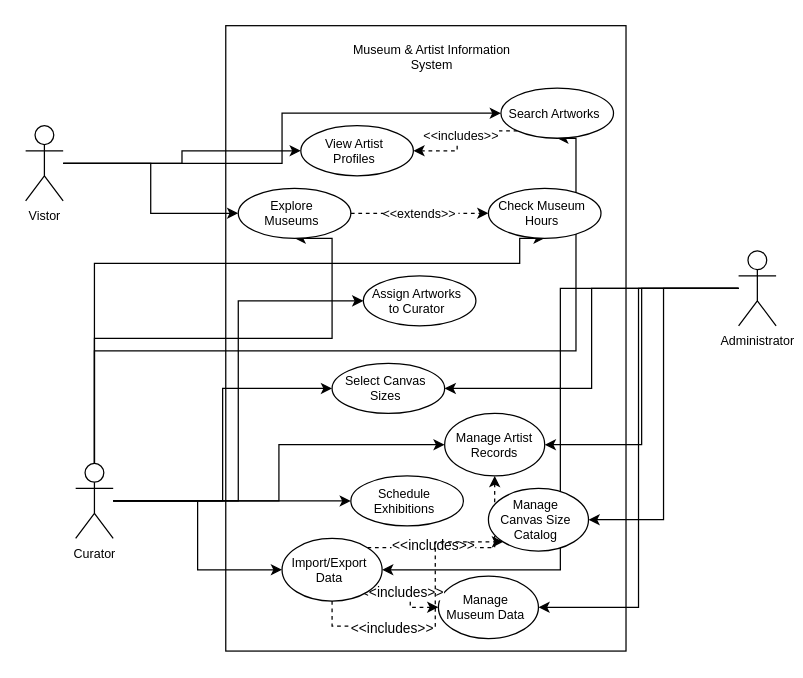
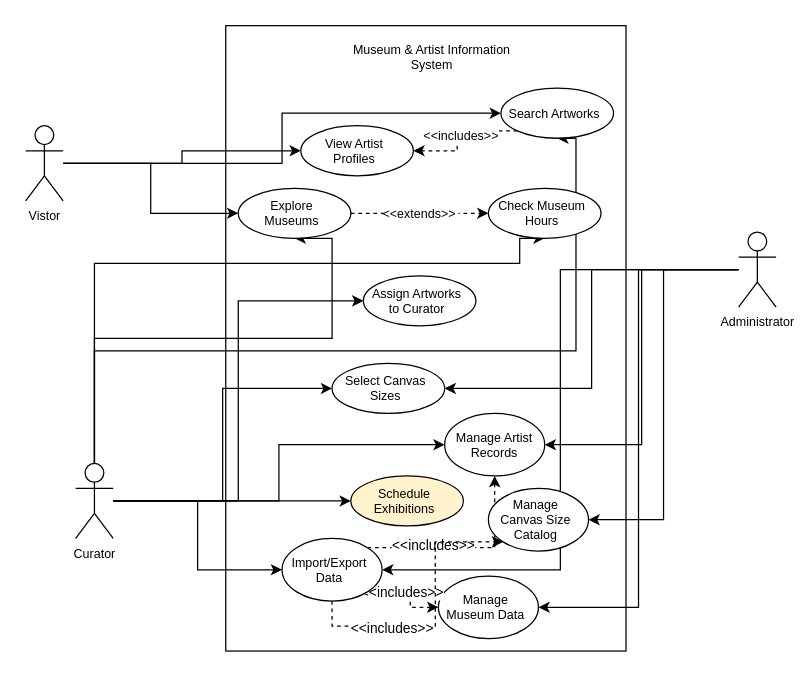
  <mxCell id="0" />
  <mxCell id="1" parent="0" />
  <mxCell id="2" value="" style="rounded=0;whiteSpace=wrap;html=1;fontSize=10;" vertex="1" parent="1"><mxGeometry x="180" y="20" width="320" height="500" as="geometry" /></mxCell>
  <mxCell id="3" style="edgeStyle=orthogonalEdgeStyle;rounded=0;orthogonalLoop=1;jettySize=auto;html=1;entryX=0;entryY=0.5;entryDx=0;entryDy=0;fontSize=10;" edge="1" parent="1" source="4" target="35"><mxGeometry relative="1" as="geometry" /></mxCell>
  <mxCell id="4" value="Vistor" style="shape=umlActor;verticalLabelPosition=bottom;verticalAlign=top;html=1;outlineConnect=0;fontSize=10;" vertex="1" parent="1"><mxGeometry x="20" y="100" width="30" height="60" as="geometry" /></mxCell>
  <mxCell id="5" style="edgeStyle=orthogonalEdgeStyle;rounded=0;orthogonalLoop=1;jettySize=auto;html=1;entryX=1;entryY=0.5;entryDx=0;entryDy=0;fontSize=10;" edge="1" parent="1" source="10" target="22"><mxGeometry relative="1" as="geometry" /></mxCell>
  <mxCell id="6" style="edgeStyle=orthogonalEdgeStyle;rounded=0;orthogonalLoop=1;jettySize=auto;html=1;entryX=1;entryY=0.5;entryDx=0;entryDy=0;fontSize=10;" edge="1" parent="1" source="10" target="29"><mxGeometry relative="1" as="geometry" /></mxCell>
  <mxCell id="7" style="edgeStyle=orthogonalEdgeStyle;rounded=0;orthogonalLoop=1;jettySize=auto;html=1;entryX=1;entryY=0.5;entryDx=0;entryDy=0;fontSize=10;" edge="1" parent="1" source="10" target="21"><mxGeometry relative="1" as="geometry" /></mxCell>
  <mxCell id="8" style="edgeStyle=orthogonalEdgeStyle;rounded=0;orthogonalLoop=1;jettySize=auto;html=1;entryX=1;entryY=0.5;entryDx=0;entryDy=0;fontSize=10;" edge="1" parent="1" source="10" target="30"><mxGeometry relative="1" as="geometry" /></mxCell>
  <mxCell id="9" style="edgeStyle=orthogonalEdgeStyle;rounded=0;orthogonalLoop=1;jettySize=auto;html=1;entryX=1;entryY=0.5;entryDx=0;entryDy=0;fontSize=10;" edge="1" parent="1" source="10" target="41"><mxGeometry relative="1" as="geometry" /></mxCell>
- <mxCell id="10" value="Administrator" style="shape=umlActor;verticalLabelPosition=bottom;verticalAlign=top;html=1;outlineConnect=0;fontSize=10;" vertex="1" parent="1"><mxGeometry x="590" y="200" width="30" height="60" as="geometry" /></mxCell>
+ <mxCell id="10" value="Administrator" style="shape=umlActor;verticalLabelPosition=bottom;verticalAlign=top;html=1;outlineConnect=0;fontSize=10;" vertex="1" parent="1"><mxGeometry x="590" y="185" width="30" height="60" as="geometry" /></mxCell>
  <mxCell id="11" value="Museum &amp;amp; Artist Information System" style="text;html=1;whiteSpace=wrap;strokeColor=none;fillColor=none;align=center;verticalAlign=middle;rounded=0;fontSize=10;" vertex="1" parent="1"><mxGeometry x="265" y="30" width="160" height="30" as="geometry" /></mxCell>
  <mxCell id="12" style="edgeStyle=orthogonalEdgeStyle;rounded=0;orthogonalLoop=1;jettySize=auto;html=1;fontSize=10;" edge="1" parent="1" source="20" target="21"><mxGeometry relative="1" as="geometry" /></mxCell>
  <mxCell id="13" style="edgeStyle=orthogonalEdgeStyle;rounded=0;orthogonalLoop=1;jettySize=auto;html=1;fontSize=10;" edge="1" parent="1" source="20" target="29"><mxGeometry relative="1" as="geometry" /></mxCell>
  <mxCell id="14" style="edgeStyle=orthogonalEdgeStyle;rounded=0;orthogonalLoop=1;jettySize=auto;html=1;entryX=0;entryY=0.5;entryDx=0;entryDy=0;fontSize=10;" edge="1" parent="1" source="20" target="32"><mxGeometry relative="1" as="geometry" /></mxCell>
  <mxCell id="15" style="edgeStyle=orthogonalEdgeStyle;rounded=0;orthogonalLoop=1;jettySize=auto;html=1;entryX=0;entryY=0.5;entryDx=0;entryDy=0;fontSize=10;" edge="1" parent="1" source="20" target="41"><mxGeometry relative="1" as="geometry" /></mxCell>
  <mxCell id="16" style="edgeStyle=orthogonalEdgeStyle;rounded=0;orthogonalLoop=1;jettySize=auto;html=1;entryX=0;entryY=0.5;entryDx=0;entryDy=0;fontSize=10;" edge="1" parent="1" source="20" target="36"><mxGeometry relative="1" as="geometry" /></mxCell>
  <mxCell id="17" style="edgeStyle=orthogonalEdgeStyle;rounded=0;orthogonalLoop=1;jettySize=auto;html=1;entryX=0.5;entryY=1;entryDx=0;entryDy=0;fontSize=10;" edge="1" parent="1" source="20" target="40"><mxGeometry relative="1" as="geometry"><Array as="points"><mxPoint x="75" y="210" /><mxPoint x="415" y="210" /></Array></mxGeometry></mxCell>
  <mxCell id="18" style="edgeStyle=orthogonalEdgeStyle;rounded=0;orthogonalLoop=1;jettySize=auto;html=1;entryX=0.5;entryY=1;entryDx=0;entryDy=0;fontSize=10;" edge="1" parent="1" source="20" target="35"><mxGeometry relative="1" as="geometry"><Array as="points"><mxPoint x="75" y="270" /><mxPoint x="265" y="270" /></Array></mxGeometry></mxCell>
  <mxCell id="19" style="edgeStyle=orthogonalEdgeStyle;rounded=0;orthogonalLoop=1;jettySize=auto;html=1;entryX=0.5;entryY=1;entryDx=0;entryDy=0;fontSize=10;" edge="1" parent="1" source="20" target="39"><mxGeometry relative="1" as="geometry"><Array as="points"><mxPoint x="75" y="280" /><mxPoint x="460" y="280" /><mxPoint x="460" y="110" /></Array></mxGeometry></mxCell>
  <mxCell id="20" value="Curator" style="shape=umlActor;verticalLabelPosition=bottom;verticalAlign=top;html=1;outlineConnect=0;fontSize=10;" vertex="1" parent="1"><mxGeometry x="60" y="370" width="30" height="60" as="geometry" /></mxCell>
  <mxCell id="21" value="Manage Artist Records" style="ellipse;whiteSpace=wrap;html=1;fontSize=10;" vertex="1" parent="1"><mxGeometry x="355" y="330" width="80" height="50" as="geometry" /></mxCell>
  <mxCell id="22" value="&lt;table&gt;&lt;tbody&gt;&lt;tr&gt;&lt;td&gt;Manage Museum Data&lt;/td&gt;&lt;td&gt;&lt;/td&gt;&lt;/tr&gt;&lt;/tbody&gt;&lt;/table&gt;" style="ellipse;whiteSpace=wrap;html=1;fontSize=10;" vertex="1" parent="1"><mxGeometry x="350" y="460" width="80" height="50" as="geometry" /></mxCell>
  <mxCell id="23" style="edgeStyle=orthogonalEdgeStyle;rounded=0;orthogonalLoop=1;jettySize=auto;html=1;exitX=1;exitY=0;exitDx=0;exitDy=0;entryX=0.5;entryY=1;entryDx=0;entryDy=0;dashed=1;" edge="1" parent="1" source="29" target="21"><mxGeometry relative="1" as="geometry" /></mxCell>
  <mxCell id="24" value="&amp;lt;&amp;lt;includes&amp;gt;&amp;gt;" style="edgeLabel;html=1;align=center;verticalAlign=middle;resizable=0;points=[];" vertex="1" connectable="0" parent="23"><mxGeometry x="-0.345" y="2" relative="1" as="geometry"><mxPoint as="offset" /></mxGeometry></mxCell>
  <mxCell id="25" style="edgeStyle=orthogonalEdgeStyle;rounded=0;orthogonalLoop=1;jettySize=auto;html=1;exitX=1;exitY=1;exitDx=0;exitDy=0;entryX=0;entryY=0.5;entryDx=0;entryDy=0;dashed=1;" edge="1" parent="1" source="29" target="22"><mxGeometry relative="1" as="geometry" /></mxCell>
  <mxCell id="26" value="&amp;lt;&amp;lt;includes&amp;gt;&amp;gt;" style="edgeLabel;html=1;align=center;verticalAlign=middle;resizable=0;points=[];" vertex="1" connectable="0" parent="25"><mxGeometry x="-0.224" relative="1" as="geometry"><mxPoint as="offset" /></mxGeometry></mxCell>
  <mxCell id="27" style="edgeStyle=orthogonalEdgeStyle;rounded=0;orthogonalLoop=1;jettySize=auto;html=1;exitX=0.5;exitY=1;exitDx=0;exitDy=0;entryX=0;entryY=1;entryDx=0;entryDy=0;dashed=1;" edge="1" parent="1" source="29" target="30"><mxGeometry relative="1" as="geometry" /></mxCell>
  <mxCell id="28" value="&amp;lt;&amp;lt;includes&amp;gt;&amp;gt;" style="edgeLabel;html=1;align=center;verticalAlign=middle;resizable=0;points=[];" vertex="1" connectable="0" parent="27"><mxGeometry x="-0.402" y="-1" relative="1" as="geometry"><mxPoint as="offset" /></mxGeometry></mxCell>
  <mxCell id="29" value="&lt;table&gt;&lt;tbody&gt;&lt;tr&gt;&lt;td&gt;Import/Export Data&lt;/td&gt;&lt;td&gt;&lt;/td&gt;&lt;/tr&gt;&lt;/tbody&gt;&lt;/table&gt;" style="ellipse;whiteSpace=wrap;html=1;fontSize=10;" vertex="1" parent="1"><mxGeometry x="225" y="430" width="80" height="50" as="geometry" /></mxCell>
  <mxCell id="30" value="&lt;table&gt;&lt;tbody&gt;&lt;tr&gt;&lt;td&gt;Manage Canvas Size Catalog&lt;/td&gt;&lt;td&gt;&lt;/td&gt;&lt;/tr&gt;&lt;/tbody&gt;&lt;/table&gt;" style="ellipse;whiteSpace=wrap;html=1;fontSize=10;" vertex="1" parent="1"><mxGeometry x="390" y="390" width="80" height="50" as="geometry" /></mxCell>
  <mxCell id="31" value="&lt;table&gt;&lt;tbody&gt;&lt;tr&gt;&lt;td&gt;View Artist Profiles&lt;/td&gt;&lt;td&gt;&lt;/td&gt;&lt;/tr&gt;&lt;/tbody&gt;&lt;/table&gt;" style="ellipse;whiteSpace=wrap;html=1;fontSize=10;" vertex="1" parent="1"><mxGeometry x="240" y="100" width="90" height="40" as="geometry" /></mxCell>
  <mxCell id="32" value="&lt;table&gt;&lt;tbody&gt;&lt;tr&gt;&lt;td&gt;Assign Artworks to Curator&lt;/td&gt;&lt;td&gt;&lt;/td&gt;&lt;/tr&gt;&lt;/tbody&gt;&lt;/table&gt;" style="ellipse;whiteSpace=wrap;html=1;fontSize=10;" vertex="1" parent="1"><mxGeometry x="290" y="220" width="90" height="40" as="geometry" /></mxCell>
  <mxCell id="33" style="edgeStyle=orthogonalEdgeStyle;rounded=0;orthogonalLoop=1;jettySize=auto;html=1;exitX=1;exitY=0.5;exitDx=0;exitDy=0;entryX=0;entryY=0.5;entryDx=0;entryDy=0;dashed=1;" edge="1" parent="1" source="35" target="40"><mxGeometry relative="1" as="geometry" /></mxCell>
  <mxCell id="34" value="&lt;&lt;extends&gt;&gt;" style="edgeLabel;align=center;verticalAlign=middle;resizable=0;points=[];fontSize=10;spacingLeft=1;spacingTop=0;" vertex="1" connectable="0" parent="33"><mxGeometry x="-0.017" relative="1" as="geometry"><mxPoint as="offset" /></mxGeometry></mxCell>
  <mxCell id="35" value="&lt;table&gt;&lt;tbody&gt;&lt;tr&gt;&lt;td&gt;Explore Museums&lt;/td&gt;&lt;td&gt;&lt;/td&gt;&lt;/tr&gt;&lt;/tbody&gt;&lt;/table&gt;" style="ellipse;whiteSpace=wrap;html=1;fontSize=10;" vertex="1" parent="1"><mxGeometry x="190" y="150" width="90" height="40" as="geometry" /></mxCell>
- <mxCell id="36" value="&lt;table&gt;&lt;tbody&gt;&lt;tr&gt;&lt;td&gt;Schedule Exhibitions&lt;/td&gt;&lt;td&gt;&lt;/td&gt;&lt;/tr&gt;&lt;/tbody&gt;&lt;/table&gt;" style="ellipse;whiteSpace=wrap;html=1;fontSize=10;" vertex="1" parent="1"><mxGeometry x="280" y="380" width="90" height="40" as="geometry" /></mxCell>
+ <mxCell id="36" value="&lt;table&gt;&lt;tbody&gt;&lt;tr&gt;&lt;td&gt;Schedule Exhibitions&lt;/td&gt;&lt;td&gt;&lt;/td&gt;&lt;/tr&gt;&lt;/tbody&gt;&lt;/table&gt;" style="ellipse;whiteSpace=wrap;html=1;fontSize=10;fillColor=#fff2cc;" vertex="1" parent="1"><mxGeometry x="280" y="380" width="90" height="40" as="geometry" /></mxCell>
  <mxCell id="37" style="edgeStyle=orthogonalEdgeStyle;rounded=0;orthogonalLoop=1;jettySize=auto;html=1;exitX=0;exitY=1;exitDx=0;exitDy=0;entryX=1;entryY=0.5;entryDx=0;entryDy=0;dashed=1;fontSize=10;" edge="1" parent="1" source="39" target="31"><mxGeometry relative="1" as="geometry" /></mxCell>
  <mxCell id="38" value="&amp;lt;&amp;lt;includes&amp;gt;&amp;gt;" style="edgeLabel;html=1;align=center;verticalAlign=middle;resizable=0;points=[];fontSize=10;" vertex="1" connectable="0" parent="37"><mxGeometry x="0.042" y="2" relative="1" as="geometry"><mxPoint as="offset" /></mxGeometry></mxCell>
  <mxCell id="39" value="&lt;table&gt;&lt;tbody&gt;&lt;tr&gt;&lt;td&gt;Search Artworks&lt;/td&gt;&lt;td&gt;&lt;/td&gt;&lt;/tr&gt;&lt;/tbody&gt;&lt;/table&gt;" style="ellipse;whiteSpace=wrap;html=1;fontSize=10;" vertex="1" parent="1"><mxGeometry x="400" y="70" width="90" height="40" as="geometry" /></mxCell>
  <mxCell id="40" value="&lt;table&gt;&lt;tbody&gt;&lt;tr&gt;&lt;td&gt;Check Museum Hours&lt;/td&gt;&lt;td&gt;&lt;/td&gt;&lt;/tr&gt;&lt;/tbody&gt;&lt;/table&gt;" style="ellipse;whiteSpace=wrap;html=1;fontSize=10;" vertex="1" parent="1"><mxGeometry x="390" y="150" width="90" height="40" as="geometry" /></mxCell>
  <mxCell id="41" value="&lt;table&gt;&lt;tbody&gt;&lt;tr&gt;&lt;td&gt;Select Canvas Sizes&lt;/td&gt;&lt;td&gt;&lt;/td&gt;&lt;/tr&gt;&lt;/tbody&gt;&lt;/table&gt;" style="ellipse;whiteSpace=wrap;html=1;fontSize=10;" vertex="1" parent="1"><mxGeometry x="265" y="290" width="90" height="40" as="geometry" /></mxCell>
  <mxCell id="42" style="edgeStyle=orthogonalEdgeStyle;rounded=0;orthogonalLoop=1;jettySize=auto;html=1;entryX=0;entryY=0.5;entryDx=0;entryDy=0;fontSize=10;" edge="1" parent="1" source="4" target="31"><mxGeometry relative="1" as="geometry" /></mxCell>
  <mxCell id="43" style="edgeStyle=orthogonalEdgeStyle;rounded=0;orthogonalLoop=1;jettySize=auto;html=1;fontSize=10;" edge="1" parent="1" source="4" target="39"><mxGeometry relative="1" as="geometry" /></mxCell>
